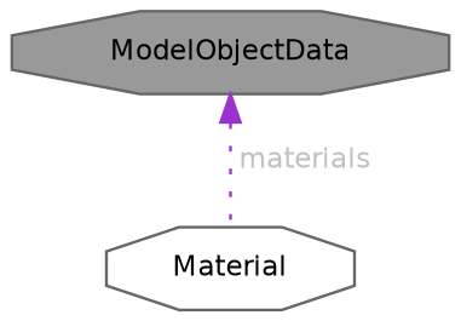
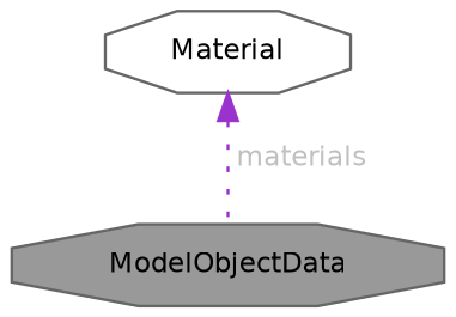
  digraph {
    node [color=gray40 fontname=Helvetica fontsize=10 shape=octagon style=filled]
    n1 [fillcolor=grey60 fontcolor=black height=0.2 label=ModelObjectData width=0.4]
    n2 [fillcolor=white height=0.2 label=Material width=0.4]
-   n1 -> n2 [color=darkorchid3 dir=back fontcolor=grey fontname=Helvetica fontsize=10 label=" materials" labelfontname=Helvetica labelfontsize=10 style=dotted]
+   n2 -> n1 [color=darkorchid3 dir=back fontcolor=grey fontname=Helvetica fontsize=10 label=" materials" labelfontname=Helvetica labelfontsize=10 style=dotted]
  }
